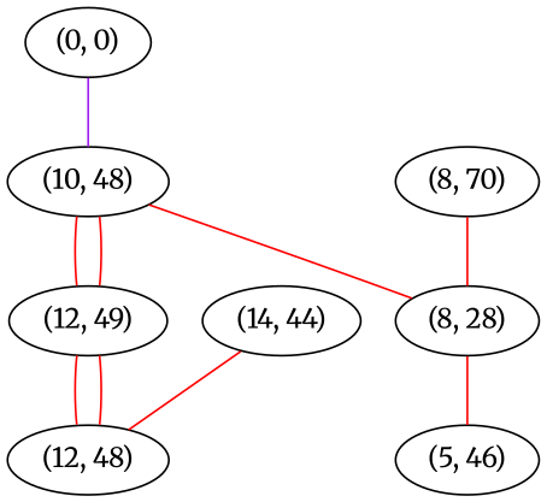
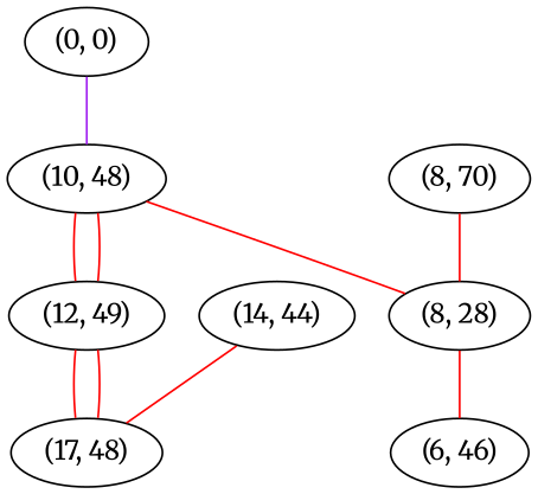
  graph {
    fontname=Merriweather
    node [fontname=Merriweather]
    edge [color=red fontname=Merriweather weight=1]
    "(0, 0)"
    "(10, 48)"
    "(14, 44)"
-   "(12, 48)"
+   "(12, 48)" [label="(17, 48)"]
    "(12, 49)"
    n6 [label="(8, 28)"]
-   "(6, 46)" [label="(5, 46)"]
+   "(6, 46)"
    n8 [label="(8, 70)"]
    "(0, 0)" -- "(10, 48)" [color=purple weight=4]
    "(10, 48)" -- "(12, 49)"
    "(10, 48)" -- "(12, 49)"
    "(10, 48)" -- n6
    "(14, 44)" -- "(12, 48)"
    "(12, 49)" -- "(12, 48)"
    "(12, 49)" -- "(12, 48)"
    n6 -- "(6, 46)"
    n8 -- n6
  }
